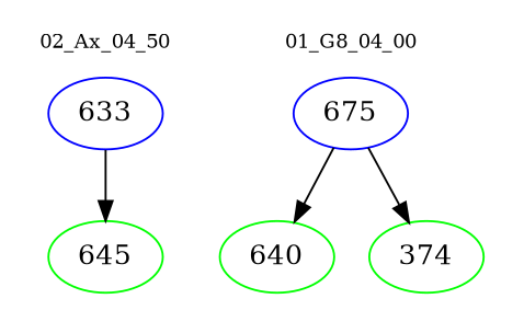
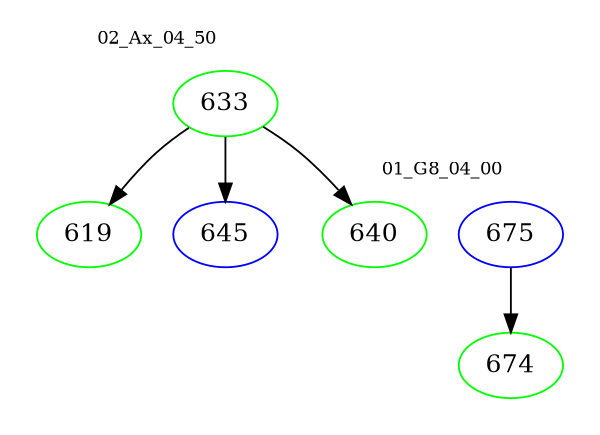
  digraph {
    node [color=green]
    edge [color=black]
-   n1 [color=blue label=633]
-   n3 [label=645]
+   n1 [label=633]
+   n2 [label=619]
+   n3 [color=blue label=645]
    n4 [color=blue label=675]
    n5 [label=640]
-   n6 [label=374]
+   n6 [label=674]
    subgraph cluster_1 {
      color=white
      fontsize=10
      label="02_Ax_04_50"
      n1
+     n2
      n3
    }
    subgraph cluster_2 {
      color=white
      fontsize=10
      label="01_G8_04_00"
      n4
      n5
      n6
    }
+   n1 -> n2
    n1 -> n3
-   n4 -> n5
+   n1 -> n5
    n4 -> n6
  }
